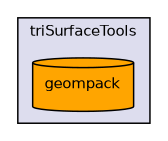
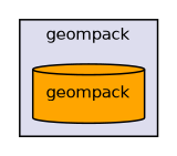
  digraph {
    compound=true
    n1 [fillcolor=orange fontname=Helvetica fontsize=10 label=geompack pencolor=black shape=cylinder style=filled]
    subgraph cluster_1 {
      bgcolor="#ddddee"
      fontname=Helvetica
      fontsize=10
-     label=triSurfaceTools
+     label=geompack
      pencolor=black
      n1
    }
  }
